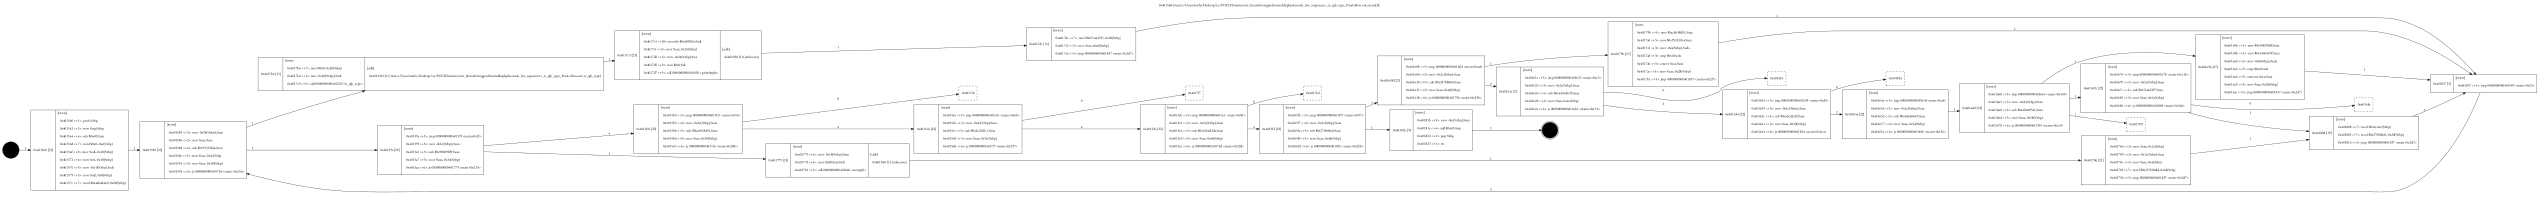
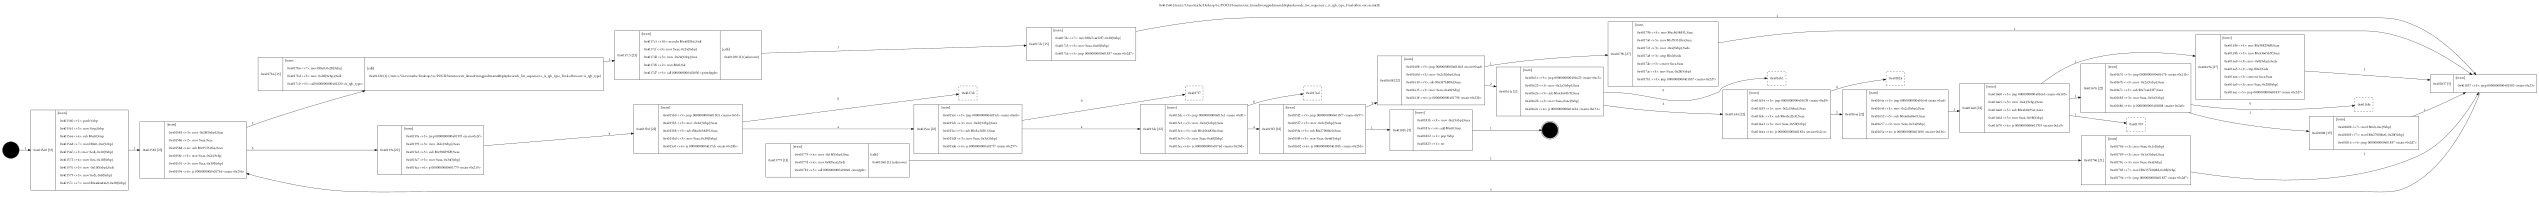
  digraph {
    fontname="EB Garamond"
    label="0x401560 (/mnt/c/Users/mathe/Desktop/tcc/POCII/binaries/extr_linuxdriversgpudrmamddisplaydccoredc_hw_sequencer.c_is_rgb_type_Final-ollvm.out::main(0))"
    labelloc=t
    rankdir=LR
    node [fontname="EB Garamond" shape=record]
    edge [fontname="EB Garamond"]
    Entry [fillcolor=black height=0.3 shape=circle style=filled width=0.3]
    n2 [label="{\n     0x401560 [35]\l\n     | [instrs]\l\n     &nbsp;&nbsp;0x401560 \<+1\>: push %rbp\l\n     &nbsp;&nbsp;0x401561 \<+3\>: mov %rsp,%rbp\l\n     &nbsp;&nbsp;0x401564 \<+4\>: sub $0x60,%rsp\l\n     &nbsp;&nbsp;0x401568 \<+7\>: movl $0x0,-0xc(%rbp)\l\n     &nbsp;&nbsp;0x40156f \<+3\>: mov %edi,-0x10(%rbp)\l\n     &nbsp;&nbsp;0x401572 \<+4\>: mov %rsi,-0x18(%rbp)\l\n     &nbsp;&nbsp;0x401576 \<+3\>: mov -0x10(%rbp),%edi\l\n     &nbsp;&nbsp;0x401579 \<+3\>: mov %edi,-0x8(%rbp)\l\n     &nbsp;&nbsp;0x40157c \<+7\>: movl $0x46ba8469,-0x28(%rbp)\l\n  }"]
    n3 [label="{\n     0x401583 [23]\l\n     | [instrs]\l\n     &nbsp;&nbsp;0x401583 \<+3\>: mov -0x28(%rbp),%eax\l\n     &nbsp;&nbsp;0x401586 \<+2\>: mov %eax,%ecx\l\n     &nbsp;&nbsp;0x401588 \<+6\>: sub $0x95351f64,%ecx\l\n     &nbsp;&nbsp;0x40158e \<+3\>: mov %eax,-0x2c(%rbp)\l\n     &nbsp;&nbsp;0x401591 \<+3\>: mov %ecx,-0x30(%rbp)\l\n     &nbsp;&nbsp;0x401594 \<+6\>: je 00000000004017b6 \<main+0x256\>\l\n  }"]
    n4 [label="{\n     0x4017b6 [15]\l\n     | [instrs]\l\n     &nbsp;&nbsp;0x4017b6 \<+7\>: movl $0x0,-0x20(%rbp)\l\n     &nbsp;&nbsp;0x4017bd \<+3\>: mov -0x20(%rbp),%edi\l\n     &nbsp;&nbsp;0x4017c0 \<+5\>: call 0000000000401220 \<is_rgb_type\>\l\n     | [calls]\l\n     &nbsp;&nbsp;0x401220 \{1\} (/mnt/c/Users/mathe/Desktop/tcc/POCII/binaries/extr_linuxdriversgpudrmamddisplaydccoredc_hw_sequencer.c_is_rgb_type_Final-ollvm.out::is_rgb_type)\l\n  }"]
    n5 [label="{\n     0x40159a [22]\l\n     | [instrs]\l\n     &nbsp;&nbsp;0x40159a \<+5\>: jmp 000000000040159f \<main+0x3f\>\l\n     &nbsp;&nbsp;0x40159f \<+3\>: mov -0x2c(%rbp),%eax\l\n     &nbsp;&nbsp;0x4015a2 \<+5\>: sub $0x98829fd9,%eax\l\n     &nbsp;&nbsp;0x4015a7 \<+3\>: mov %eax,-0x34(%rbp)\l\n     &nbsp;&nbsp;0x4015aa \<+6\>: je 0000000000401779 \<main+0x219\>\l\n  }"]
    n6 [label="{\n     0x4017c5 [23]\l\n     | [instrs]\l\n     &nbsp;&nbsp;0x4017c5 \<+10\>: movabs $0x4020b6,%rdi\l\n     &nbsp;&nbsp;0x4017cf \<+3\>: mov %eax,-0x24(%rbp)\l\n     &nbsp;&nbsp;0x4017d2 \<+3\>: mov -0x24(%rbp),%esi\l\n     &nbsp;&nbsp;0x4017d5 \<+2\>: mov $0x0,%al\l\n     &nbsp;&nbsp;0x4017d7 \<+5\>: call 0000000000401030 \<printf@plt\>\l\n     | [calls]\l\n     &nbsp;&nbsp;0x401030 \{1\} (unknown)\l\n  }"]
    n7 [label="{\n     0x401779 [13]\l\n     | [instrs]\l\n     &nbsp;&nbsp;0x401779 \<+4\>: mov -0x18(%rbp),%rax\l\n     &nbsp;&nbsp;0x40177d \<+4\>: mov 0x8(%rax),%rdi\l\n     &nbsp;&nbsp;0x401781 \<+5\>: call 0000000000401040 \<atoi@plt\>\l\n     | [calls]\l\n     &nbsp;&nbsp;0x401040 \{1\} (unknown)\l\n  }"]
    n8 [label="{\n     0x4015b0 [22]\l\n     | [instrs]\l\n     &nbsp;&nbsp;0x4015b0 \<+5\>: jmp 00000000004015b5 \<main+0x55\>\l\n     &nbsp;&nbsp;0x4015b5 \<+3\>: mov -0x2c(%rbp),%eax\l\n     &nbsp;&nbsp;0x4015b8 \<+5\>: sub $0xc8658d91,%eax\l\n     &nbsp;&nbsp;0x4015bd \<+3\>: mov %eax,-0x38(%rbp)\l\n     &nbsp;&nbsp;0x4015c0 \<+6\>: je 00000000004017eb \<main+0x28b\>\l\n  }"]
    n9 [label="{\n     0x4017dc [15]\l\n     | [instrs]\l\n     &nbsp;&nbsp;0x4017dc \<+7\>: movl $0x7e4432f7,-0x28(%rbp)\l\n     &nbsp;&nbsp;0x4017e3 \<+3\>: mov %eax,-0x60(%rbp)\l\n     &nbsp;&nbsp;0x4017e6 \<+5\>: jmp 0000000000401837 \<main+0x2d7\>\l\n  }"]
    n10 [label="{\n     0x401786 [21]\l\n     | [instrs]\l\n     &nbsp;&nbsp;0x401786 \<+3\>: mov %eax,-0x1c(%rbp)\l\n     &nbsp;&nbsp;0x401789 \<+3\>: mov -0x1c(%rbp),%eax\l\n     &nbsp;&nbsp;0x40178c \<+3\>: mov %eax,-0x4(%rbp)\l\n     &nbsp;&nbsp;0x40178f \<+7\>: movl $0x337b808d,-0x28(%rbp)\l\n     &nbsp;&nbsp;0x401796 \<+5\>: jmp 0000000000401837 \<main+0x2d7\>\l\n  }"]
    n11 [label="{\n     0x4017eb\l\n  }" style=dashed]
    n12 [label="{\n     0x4015c6 [22]\l\n     | [instrs]\l\n     &nbsp;&nbsp;0x4015c6 \<+5\>: jmp 00000000004015cb \<main+0x6b\>\l\n     &nbsp;&nbsp;0x4015cb \<+3\>: mov -0x2c(%rbp),%eax\l\n     &nbsp;&nbsp;0x4015ce \<+5\>: sub $0xbc263b1,%eax\l\n     &nbsp;&nbsp;0x4015d3 \<+3\>: mov %eax,-0x3c(%rbp)\l\n     &nbsp;&nbsp;0x4015d6 \<+6\>: je 00000000004017f7 \<main+0x297\>\l\n  }"]
    Exit [fillcolor=black height=0.3 peripheries=2 shape=circle style=filled width=0.3]
    n14 [label="{\n     0x401837 [5]\l\n     | [instrs]\l\n     &nbsp;&nbsp;0x401837 \<+5\>: jmp 0000000000401583 \<main+0x23\>\l\n  }"]
    n15 [label="{\n     0x4017f7\l\n  }" style=dashed]
    n16 [label="{\n     0x4015dc [22]\l\n     | [instrs]\l\n     &nbsp;&nbsp;0x4015dc \<+5\>: jmp 00000000004015e1 \<main+0x81\>\l\n     &nbsp;&nbsp;0x4015e1 \<+3\>: mov -0x2c(%rbp),%eax\l\n     &nbsp;&nbsp;0x4015e4 \<+5\>: sub $0x1066820a,%eax\l\n     &nbsp;&nbsp;0x4015e9 \<+3\>: mov %eax,-0x40(%rbp)\l\n     &nbsp;&nbsp;0x4015ec \<+6\>: je 000000000040176d \<main+0x20d\>\l\n  }"]
    n17 [label="{\n     0x40168c\l\n  }" style=dashed]
    n18 [label="{\n     0x40176d\l\n  }" style=dashed]
    n19 [label="{\n     0x4015f2 [22]\l\n     | [instrs]\l\n     &nbsp;&nbsp;0x4015f2 \<+5\>: jmp 00000000004015f7 \<main+0x97\>\l\n     &nbsp;&nbsp;0x4015f7 \<+3\>: mov -0x2c(%rbp),%eax\l\n     &nbsp;&nbsp;0x4015fa \<+5\>: sub $0x270086e0,%eax\l\n     &nbsp;&nbsp;0x4015ff \<+3\>: mov %eax,-0x44(%rbp)\l\n     &nbsp;&nbsp;0x401602 \<+6\>: je 000000000040181b \<main+0x2bb\>\l\n  }"]
    n20 [label="{\n     0x401808 [19]\l\n     | [instrs]\l\n     &nbsp;&nbsp;0x401808 \<+7\>: movl $0x0,-0xc(%rbp)\l\n     &nbsp;&nbsp;0x40180f \<+7\>: movl $0x270086e0,-0x28(%rbp)\l\n     &nbsp;&nbsp;0x401816 \<+5\>: jmp 0000000000401837 \<main+0x2d7\>\l\n  }"]
    n21 [label="{\n     0x40181b [9]\l\n     | [instrs]\l\n     &nbsp;&nbsp;0x40181b \<+3\>: mov -0xc(%rbp),%eax\l\n     &nbsp;&nbsp;0x40181e \<+4\>: add $0x60,%rsp\l\n     &nbsp;&nbsp;0x401822 \<+1\>: pop %rbp\l\n     &nbsp;&nbsp;0x401823 \<+1\>: ret\l\n  }"]
    n22 [label="{\n     0x401608 [22]\l\n     | [instrs]\l\n     &nbsp;&nbsp;0x401608 \<+5\>: jmp 000000000040160d \<main+0xad\>\l\n     &nbsp;&nbsp;0x40160d \<+3\>: mov -0x2c(%rbp),%eax\l\n     &nbsp;&nbsp;0x401610 \<+5\>: sub $0x337b808d,%eax\l\n     &nbsp;&nbsp;0x401615 \<+3\>: mov %eax,-0x48(%rbp)\l\n     &nbsp;&nbsp;0x401618 \<+6\>: je 000000000040179b \<main+0x23b\>\l\n  }"]
    n23 [label="{\n     0x401676 [22]\l\n     | [instrs]\l\n     &nbsp;&nbsp;0x401676 \<+5\>: jmp 000000000040167b \<main+0x11b\>\l\n     &nbsp;&nbsp;0x40167b \<+3\>: mov -0x2c(%rbp),%eax\l\n     &nbsp;&nbsp;0x40167e \<+5\>: sub $0x7e4432f7,%eax\l\n     &nbsp;&nbsp;0x401683 \<+3\>: mov %eax,-0x5c(%rbp)\l\n     &nbsp;&nbsp;0x401686 \<+6\>: je 0000000000401808 \<main+0x2a8\>\l\n  }"]
    n24 [label="{\n     0x40179b [27]\l\n     | [instrs]\l\n     &nbsp;&nbsp;0x40179b \<+5\>: mov $0xc8658d91,%eax\l\n     &nbsp;&nbsp;0x4017a0 \<+5\>: mov $0x95351f64,%ecx\l\n     &nbsp;&nbsp;0x4017a5 \<+3\>: mov -0x4(%rbp),%edx\l\n     &nbsp;&nbsp;0x4017a8 \<+3\>: cmp $0x0,%edx\l\n     &nbsp;&nbsp;0x4017ab \<+3\>: cmove %ecx,%eax\l\n     &nbsp;&nbsp;0x4017ae \<+3\>: mov %eax,-0x28(%rbp)\l\n     &nbsp;&nbsp;0x4017b1 \<+5\>: jmp 0000000000401837 \<main+0x2d7\>\l\n  }"]
    n25 [label="{\n     0x40161e [22]\l\n     | [instrs]\l\n     &nbsp;&nbsp;0x40161e \<+5\>: jmp 0000000000401623 \<main+0xc3\>\l\n     &nbsp;&nbsp;0x401623 \<+3\>: mov -0x2c(%rbp),%eax\l\n     &nbsp;&nbsp;0x401626 \<+5\>: sub $0x43665b9f,%eax\l\n     &nbsp;&nbsp;0x40162b \<+3\>: mov %eax,-0x4c(%rbp)\l\n     &nbsp;&nbsp;0x40162e \<+6\>: je 00000000004016b1 \<main+0x151\>\l\n  }"]
    n26 [label="{\n     0x401709\l\n  }" style=dashed]
    n27 [label="{\n     0x4016b1\l\n  }" style=dashed]
    n28 [label="{\n     0x401634 [22]\l\n     | [instrs]\l\n     &nbsp;&nbsp;0x401634 \<+5\>: jmp 0000000000401639 \<main+0xd9\>\l\n     &nbsp;&nbsp;0x401639 \<+3\>: mov -0x2c(%rbp),%eax\l\n     &nbsp;&nbsp;0x40163c \<+5\>: sub $0x43cd2e5f,%eax\l\n     &nbsp;&nbsp;0x401641 \<+3\>: mov %eax,-0x50(%rbp)\l\n     &nbsp;&nbsp;0x401644 \<+6\>: je 0000000000401824 \<main+0x2c4\>\l\n  }"]
    n29 [label="{\n     0x401824\l\n  }" style=dashed]
    n30 [label="{\n     0x40164a [22]\l\n     | [instrs]\l\n     &nbsp;&nbsp;0x40164a \<+5\>: jmp 000000000040164f \<main+0xef\>\l\n     &nbsp;&nbsp;0x40164f \<+3\>: mov -0x2c(%rbp),%eax\l\n     &nbsp;&nbsp;0x401652 \<+5\>: sub $0x46ba8469,%eax\l\n     &nbsp;&nbsp;0x401657 \<+3\>: mov %eax,-0x54(%rbp)\l\n     &nbsp;&nbsp;0x40165a \<+6\>: je 0000000000401696 \<main+0x136\>\l\n  }"]
    n31 [label="{\n     0x401660 [22]\l\n     | [instrs]\l\n     &nbsp;&nbsp;0x401660 \<+5\>: jmp 0000000000401665 \<main+0x105\>\l\n     &nbsp;&nbsp;0x401665 \<+3\>: mov -0x2c(%rbp),%eax\l\n     &nbsp;&nbsp;0x401668 \<+5\>: sub $0x4b8495a1,%eax\l\n     &nbsp;&nbsp;0x40166d \<+3\>: mov %eax,-0x58(%rbp)\l\n     &nbsp;&nbsp;0x401670 \<+6\>: je 0000000000401709 \<main+0x1a9\>\l\n  }"]
    n32 [label="{\n     0x401696 [27]\l\n     | [instrs]\l\n     &nbsp;&nbsp;0x401696 \<+5\>: mov $0x98829fd9,%eax\l\n     &nbsp;&nbsp;0x40169b \<+5\>: mov $0x43665b9f,%ecx\l\n     &nbsp;&nbsp;0x4016a0 \<+3\>: mov -0x8(%rbp),%edx\l\n     &nbsp;&nbsp;0x4016a3 \<+3\>: cmp $0x2,%edx\l\n     &nbsp;&nbsp;0x4016a6 \<+3\>: cmovne %ecx,%eax\l\n     &nbsp;&nbsp;0x4016a9 \<+3\>: mov %eax,-0x28(%rbp)\l\n     &nbsp;&nbsp;0x4016ac \<+5\>: jmp 0000000000401837 \<main+0x2d7\>\l\n  }"]
    Entry -> n2 [label=" 1"]
    n2 -> n3 [label=" 1"]
    n3 -> n4 [label=" 1"]
    n3 -> n5 [label=" 5"]
    n4 -> n6 [label=" 1"]
-   n5 -> n7 [label=" 1"]
    n5 -> n8 [label=" 4"]
    n6 -> n9 [label=" 1"]
    n7 -> n10 [label=" 1"]
    n8 -> n11 [label=" 0"]
    n8 -> n12 [label=" 4"]
    n9 -> n14 [label=" 1"]
-   n10 -> n20 [label=" 1"]
+   n10 -> n14 [label=" 1"]
    n12 -> n15 [label=" 0"]
    n12 -> n16 [label=" 4"]
    n14 -> n3 [label=" 5"]
    n16 -> n18 [label=" 0"]
    n16 -> n19 [label=" 4"]
    n19 -> n21 [label=" 1"]
    n19 -> n22 [label=" 3"]
    n20 -> n14 [label=" 1"]
    n21 -> Exit [label=" 1"]
    n22 -> n24 [label=" 1"]
    n22 -> n25 [label=" 2"]
    n23 -> n17 [label=" 0"]
    n23 -> n20 [label=" 1"]
    n24 -> n14 [label=" 1"]
    n25 -> n27 [label=" 0"]
    n25 -> n28 [label=" 2"]
    n28 -> n29 [label=" 0"]
    n28 -> n30 [label=" 2"]
    n30 -> n31 [label=" 1"]
    n31 -> n23 [label=" 1"]
    n31 -> n26 [label=" 1"]
    n31 -> n32 [label=" 1"]
    n32 -> n14 [label=" 1"]
  }
